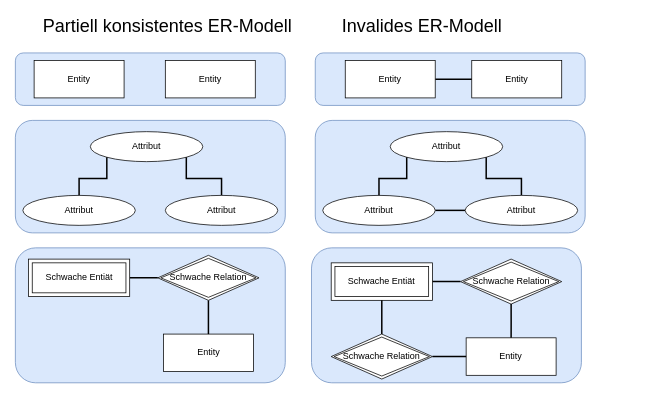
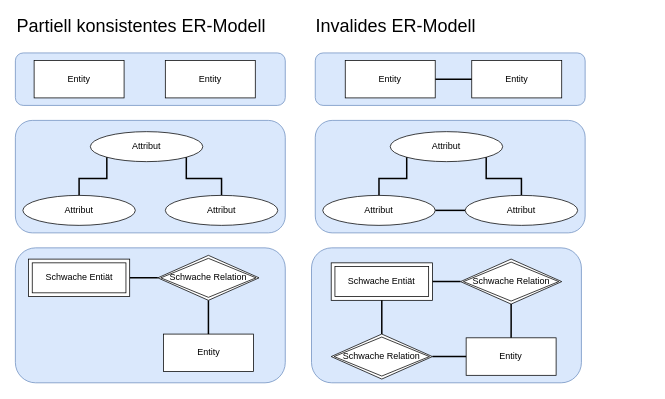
  <mxCell id="0" />
  <mxCell id="1" parent="0" />
  <mxCell id="2" value="" style="rounded=1;whiteSpace=wrap;html=1;fillColor=#dae8fc;strokeColor=#6c8ebf;" vertex="1" parent="1"><mxGeometry x="415" y="330" width="360" height="180" as="geometry" /></mxCell>
  <mxCell id="3" value="" style="rounded=1;whiteSpace=wrap;html=1;fillColor=#dae8fc;strokeColor=#6c8ebf;" vertex="1" parent="1"><mxGeometry x="20" y="330" width="360" height="180" as="geometry" /></mxCell>
  <mxCell id="4" value="" style="rounded=1;whiteSpace=wrap;html=1;fillColor=#dae8fc;strokeColor=#6c8ebf;" vertex="1" parent="1"><mxGeometry x="420" y="70" width="360" height="70" as="geometry" /></mxCell>
  <mxCell id="5" value="" style="rounded=1;whiteSpace=wrap;html=1;fillColor=#dae8fc;strokeColor=#6c8ebf;" vertex="1" parent="1"><mxGeometry x="20" y="70" width="360" height="70" as="geometry" /></mxCell>
  <mxCell id="6" value="" style="rounded=1;whiteSpace=wrap;html=1;fillColor=#dae8fc;strokeColor=#6c8ebf;" vertex="1" parent="1"><mxGeometry x="20" y="160" width="360" height="150" as="geometry" /></mxCell>
  <mxCell id="7" style="edgeStyle=orthogonalEdgeStyle;rounded=0;orthogonalLoop=1;jettySize=auto;html=1;entryX=0;entryY=0.5;entryDx=0;entryDy=0;endArrow=none;endFill=0;strokeWidth=2;" edge="1" parent="1"><mxGeometry relative="1" as="geometry"><mxPoint x="510" y="195" as="targetPoint" /></mxGeometry></mxCell>
  <mxCell id="8" style="edgeStyle=orthogonalEdgeStyle;rounded=0;orthogonalLoop=1;jettySize=auto;html=1;exitX=0.5;exitY=1;exitDx=0;exitDy=0;entryX=0.5;entryY=0;entryDx=0;entryDy=0;endArrow=none;endFill=0;strokeWidth=2;" edge="1" parent="1"><mxGeometry relative="1" as="geometry"><mxPoint x="370" y="170" as="targetPoint" /></mxGeometry></mxCell>
  <mxCell id="9" value="Attribut" style="ellipse;whiteSpace=wrap;html=1;align=center;" vertex="1" parent="1"><mxGeometry x="120" y="175" width="150" height="40" as="geometry" /></mxCell>
  <mxCell id="10" style="edgeStyle=orthogonalEdgeStyle;rounded=0;orthogonalLoop=1;jettySize=auto;html=1;entryX=0;entryY=1;entryDx=0;entryDy=0;endArrow=none;endFill=0;strokeWidth=2;" edge="1" parent="1" source="11" target="9"><mxGeometry relative="1" as="geometry" /></mxCell>
  <mxCell id="11" value="Attribut" style="ellipse;whiteSpace=wrap;html=1;align=center;" vertex="1" parent="1"><mxGeometry x="30" y="260" width="150" height="40" as="geometry" /></mxCell>
  <mxCell id="12" style="edgeStyle=orthogonalEdgeStyle;rounded=0;orthogonalLoop=1;jettySize=auto;html=1;exitX=0.5;exitY=0;exitDx=0;exitDy=0;entryX=1;entryY=1;entryDx=0;entryDy=0;endArrow=none;endFill=0;strokeWidth=2;" edge="1" parent="1" source="13" target="9"><mxGeometry relative="1" as="geometry" /></mxCell>
  <mxCell id="13" value="Attribut" style="ellipse;whiteSpace=wrap;html=1;align=center;" vertex="1" parent="1"><mxGeometry x="220" y="260" width="150" height="40" as="geometry" /></mxCell>
  <mxCell id="14" style="edgeStyle=orthogonalEdgeStyle;rounded=0;orthogonalLoop=1;jettySize=auto;html=1;exitX=0.5;exitY=1;exitDx=0;exitDy=0;entryX=0.5;entryY=0;entryDx=0;entryDy=0;endArrow=none;endFill=0;strokeWidth=2;" edge="1" parent="1"><mxGeometry relative="1" as="geometry"><mxPoint x="755" y="170" as="targetPoint" /></mxGeometry></mxCell>
  <mxCell id="15" style="edgeStyle=orthogonalEdgeStyle;rounded=0;orthogonalLoop=1;jettySize=auto;html=1;exitX=0;exitY=0.5;exitDx=0;exitDy=0;entryX=1;entryY=0.5;entryDx=0;entryDy=0;endArrow=none;endFill=0;strokeWidth=2;" edge="1" parent="1"><mxGeometry relative="1" as="geometry"><mxPoint x="865" y="195" as="sourcePoint" /></mxGeometry></mxCell>
  <mxCell id="16" style="edgeStyle=orthogonalEdgeStyle;rounded=0;orthogonalLoop=1;jettySize=auto;html=1;entryX=0;entryY=0.5;entryDx=0;entryDy=0;endArrow=none;endFill=0;strokeWidth=2;" edge="1" parent="1"><mxGeometry relative="1" as="geometry"><mxPoint x="695" y="195" as="targetPoint" /></mxGeometry></mxCell>
  <mxCell id="17" value="" style="rounded=1;whiteSpace=wrap;html=1;fillColor=#dae8fc;strokeColor=#6c8ebf;" vertex="1" parent="1"><mxGeometry x="420" y="160" width="360" height="150" as="geometry" /></mxCell>
  <mxCell id="18" value="Attribut" style="ellipse;whiteSpace=wrap;html=1;align=center;" vertex="1" parent="1"><mxGeometry x="520" y="175" width="150" height="40" as="geometry" /></mxCell>
  <mxCell id="19" style="edgeStyle=orthogonalEdgeStyle;rounded=0;orthogonalLoop=1;jettySize=auto;html=1;entryX=0;entryY=1;entryDx=0;entryDy=0;endArrow=none;endFill=0;strokeWidth=2;" edge="1" parent="1" source="21" target="18"><mxGeometry relative="1" as="geometry" /></mxCell>
  <mxCell id="20" style="edgeStyle=orthogonalEdgeStyle;rounded=0;orthogonalLoop=1;jettySize=auto;html=1;exitX=1;exitY=0.5;exitDx=0;exitDy=0;entryX=0;entryY=0.5;entryDx=0;entryDy=0;endArrow=none;endFill=0;strokeWidth=2;" edge="1" parent="1" source="21" target="23"><mxGeometry relative="1" as="geometry" /></mxCell>
  <mxCell id="21" value="Attribut" style="ellipse;whiteSpace=wrap;html=1;align=center;" vertex="1" parent="1"><mxGeometry x="430" y="260" width="150" height="40" as="geometry" /></mxCell>
  <mxCell id="22" style="edgeStyle=orthogonalEdgeStyle;rounded=0;orthogonalLoop=1;jettySize=auto;html=1;exitX=0.5;exitY=0;exitDx=0;exitDy=0;entryX=1;entryY=1;entryDx=0;entryDy=0;endArrow=none;endFill=0;strokeWidth=2;" edge="1" parent="1" source="23" target="18"><mxGeometry relative="1" as="geometry" /></mxCell>
  <mxCell id="23" value="Attribut" style="ellipse;whiteSpace=wrap;html=1;align=center;" vertex="1" parent="1"><mxGeometry x="620" y="260" width="150" height="40" as="geometry" /></mxCell>
  <mxCell id="24" style="edgeStyle=orthogonalEdgeStyle;rounded=0;orthogonalLoop=1;jettySize=auto;html=1;entryX=0;entryY=0.5;entryDx=0;entryDy=0;endArrow=none;endFill=0;strokeWidth=2;" edge="1" parent="1" source="25" target="28"><mxGeometry relative="1" as="geometry" /></mxCell>
  <mxCell id="25" value="Schwache Entiät" style="shape=ext;margin=3;double=1;whiteSpace=wrap;html=1;align=center;" vertex="1" parent="1"><mxGeometry x="37.5" y="345" width="135" height="50" as="geometry" /></mxCell>
  <mxCell id="26" value="Entity" style="whiteSpace=wrap;html=1;align=center;" vertex="1" parent="1"><mxGeometry x="217.5" y="445" width="120" height="50" as="geometry" /></mxCell>
  <mxCell id="27" style="edgeStyle=orthogonalEdgeStyle;rounded=0;orthogonalLoop=1;jettySize=auto;html=1;exitX=0.5;exitY=1;exitDx=0;exitDy=0;entryX=0.5;entryY=0;entryDx=0;entryDy=0;endArrow=none;endFill=0;strokeWidth=2;" edge="1" parent="1" source="28"><mxGeometry relative="1" as="geometry"><mxPoint x="277.5" y="445" as="targetPoint" /></mxGeometry></mxCell>
  <mxCell id="28" value="Schwache Relation" style="shape=rhombus;double=1;perimeter=rhombusPerimeter;whiteSpace=wrap;html=1;align=center;" vertex="1" parent="1"><mxGeometry x="210" y="340" width="135" height="60" as="geometry" /></mxCell>
  <mxCell id="29" style="edgeStyle=orthogonalEdgeStyle;rounded=0;orthogonalLoop=1;jettySize=auto;html=1;entryX=0;entryY=0.5;entryDx=0;entryDy=0;endArrow=none;endFill=0;strokeWidth=2;" edge="1" parent="1" source="30" target="33"><mxGeometry relative="1" as="geometry" /></mxCell>
  <mxCell id="30" value="Schwache Entiät" style="shape=ext;margin=3;double=1;whiteSpace=wrap;html=1;align=center;" vertex="1" parent="1"><mxGeometry x="441.25" y="350" width="135" height="50" as="geometry" /></mxCell>
  <mxCell id="31" value="Entity" style="whiteSpace=wrap;html=1;align=center;" vertex="1" parent="1"><mxGeometry x="621.25" y="450" width="120" height="50" as="geometry" /></mxCell>
  <mxCell id="32" style="edgeStyle=orthogonalEdgeStyle;rounded=0;orthogonalLoop=1;jettySize=auto;html=1;exitX=0.5;exitY=1;exitDx=0;exitDy=0;entryX=0.5;entryY=0;entryDx=0;entryDy=0;endArrow=none;endFill=0;strokeWidth=2;" edge="1" parent="1" source="33"><mxGeometry relative="1" as="geometry"><mxPoint x="681.25" y="450" as="targetPoint" /></mxGeometry></mxCell>
  <mxCell id="33" value="Schwache Relation" style="shape=rhombus;double=1;perimeter=rhombusPerimeter;whiteSpace=wrap;html=1;align=center;" vertex="1" parent="1"><mxGeometry x="613.75" y="345" width="135" height="60" as="geometry" /></mxCell>
  <mxCell id="34" style="edgeStyle=orthogonalEdgeStyle;rounded=0;orthogonalLoop=1;jettySize=auto;html=1;exitX=0.5;exitY=0;exitDx=0;exitDy=0;entryX=0.5;entryY=1;entryDx=0;entryDy=0;endArrow=none;endFill=0;strokeWidth=2;" edge="1" parent="1" source="36" target="30"><mxGeometry relative="1" as="geometry" /></mxCell>
  <mxCell id="35" style="edgeStyle=orthogonalEdgeStyle;rounded=0;orthogonalLoop=1;jettySize=auto;html=1;exitX=1;exitY=0.5;exitDx=0;exitDy=0;entryX=0;entryY=0.5;entryDx=0;entryDy=0;endArrow=none;endFill=0;strokeWidth=2;" edge="1" parent="1" source="36" target="31"><mxGeometry relative="1" as="geometry" /></mxCell>
  <mxCell id="36" value="Schwache Relation" style="shape=rhombus;double=1;perimeter=rhombusPerimeter;whiteSpace=wrap;html=1;align=center;" vertex="1" parent="1"><mxGeometry x="441.25" y="445" width="135" height="60" as="geometry" /></mxCell>
  <mxCell id="37" value="Entity" style="whiteSpace=wrap;html=1;align=center;" vertex="1" parent="1"><mxGeometry x="628.75" y="80" width="120" height="50" as="geometry" /></mxCell>
  <mxCell id="38" style="edgeStyle=orthogonalEdgeStyle;rounded=0;orthogonalLoop=1;jettySize=auto;html=1;exitX=1;exitY=0.5;exitDx=0;exitDy=0;entryX=0;entryY=0.5;entryDx=0;entryDy=0;endArrow=none;endFill=0;strokeWidth=2;" edge="1" parent="1" source="39" target="37"><mxGeometry relative="1" as="geometry" /></mxCell>
  <mxCell id="39" value="Entity" style="whiteSpace=wrap;html=1;align=center;" vertex="1" parent="1"><mxGeometry x="460" y="80" width="120" height="50" as="geometry" /></mxCell>
  <mxCell id="40" value="Entity" style="whiteSpace=wrap;html=1;align=center;" vertex="1" parent="1"><mxGeometry x="45" y="80" width="120" height="50" as="geometry" /></mxCell>
  <mxCell id="41" value="Entity" style="whiteSpace=wrap;html=1;align=center;" vertex="1" parent="1"><mxGeometry x="220" y="80" width="120" height="50" as="geometry" /></mxCell>
- <mxCell id="42" value="Partiell konsistentes ER-Modell&amp;nbsp; &amp;nbsp; &amp;nbsp; &amp;nbsp; &amp;nbsp; Invalides ER-Modell" style="text;html=1;strokeColor=none;fillColor=none;align=left;verticalAlign=middle;whiteSpace=wrap;rounded=0;fontSize=24;strokeWidth=3;" vertex="1" parent="1"><mxGeometry x="55" y="20" width="750" height="30" as="geometry" /></mxCell>
+ <mxCell id="42" value="Partiell konsistentes ER-Modell&amp;nbsp; &amp;nbsp; &amp;nbsp; &amp;nbsp; &amp;nbsp; Invalides ER-Modell" style="text;html=1;strokeColor=none;fillColor=none;align=left;verticalAlign=middle;whiteSpace=wrap;rounded=0;fontSize=24;strokeWidth=3;" vertex="1" parent="1"><mxGeometry x="20" y="20" width="750" height="30" as="geometry" /></mxCell>
